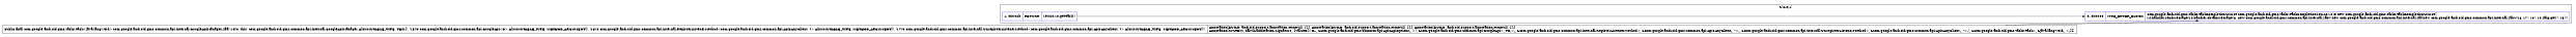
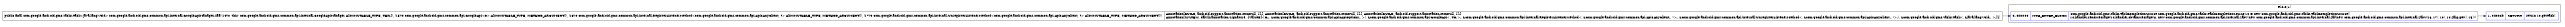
  digraph {
    rankdir=LR
    node [color=blue shape=record]
    n1 [label="{0\:\ 0x0000|MTH_ENTER_BLOCK\l|com.google.android.gms.tasks.TaskCompletionSource com.google.android.gms.tasks.TaskCompletionSource r0 = new com.google.android.gms.tasks.TaskCompletionSource()\lr4.handler.sendMessage(r4.handler.obtainMessage(8, new com.google.android.gms.common.api.internal.zabv(new com.google.android.gms.common.api.internal.zaf(new com.google.android.gms.common.api.internal.zabw(r6, r7), r0), r4.zaig.get(), r5)))\l}"]
    n2 [label="{1\:\ 0x002b|RETURN\l|return r0.getTask()\l}"]
    n3 [label="{public final com.google.android.gms.tasks.Task\<java.lang.Void\> com.google.android.gms.common.api.internal.GoogleApiManager.zaa((r4v0 'this' com.google.android.gms.common.api.internal.GoogleApiManager A[IMMUTABLE_TYPE, THIS]), (r5v0 com.google.android.gms.common.api.GoogleApi\<O\> A[IMMUTABLE_TYPE, METHOD_ARGUMENT]), (r6v0 com.google.android.gms.common.api.internal.RegisterListenerMethod\<com.google.android.gms.common.api.Api$AnyClient, ?\> A[IMMUTABLE_TYPE, METHOD_ARGUMENT]), (r7v0 com.google.android.gms.common.api.internal.UnregisterListenerMethod\<com.google.android.gms.common.api.Api$AnyClient, ?\> A[IMMUTABLE_TYPE, METHOD_ARGUMENT]))  | Annotation[BUILD, android.support.annotation.NonNull, \{\}], Annotation[BUILD, android.support.annotation.NonNull, \{\}], Annotation[BUILD, android.support.annotation.NonNull, \{\}]\lAnnotation[SYSTEM, dalvik.annotation.Signature, \{value=[\<O::, Lcom\/google\/android\/gms\/common\/api\/Api$ApiOptions;, \>(, Lcom\/google\/android\/gms\/common\/api\/GoogleApi\<, TO;\>;, Lcom\/google\/android\/gms\/common\/api\/internal\/RegisterListenerMethod\<, Lcom\/google\/android\/gms\/common\/api\/Api$AnyClient;, *\>;, Lcom\/google\/android\/gms\/common\/api\/internal\/UnregisterListenerMethod\<, Lcom\/google\/android\/gms\/common\/api\/Api$AnyClient;, *\>;), Lcom\/google\/android\/gms\/tasks\/Task\<, Ljava\/lang\/Void;, \>;]\}]\l}" color=""]
    subgraph cluster_1 {
      label="R(2:0|1)"
      n1
      n2
    }
-   n2 -> n1
+   n1 -> n2
    n3 -> n1
  }
